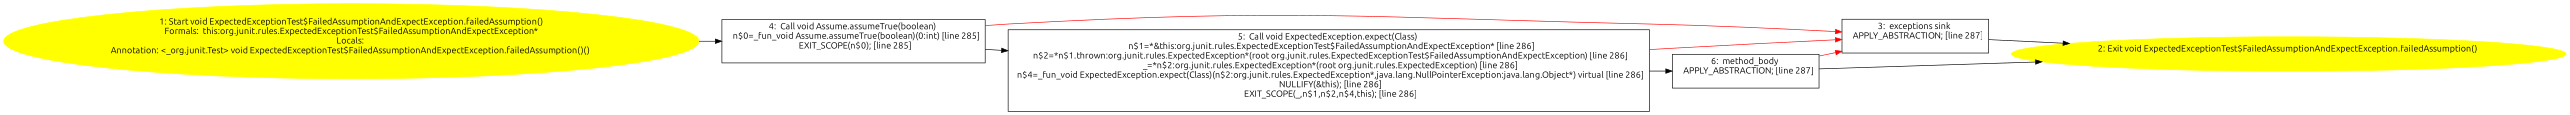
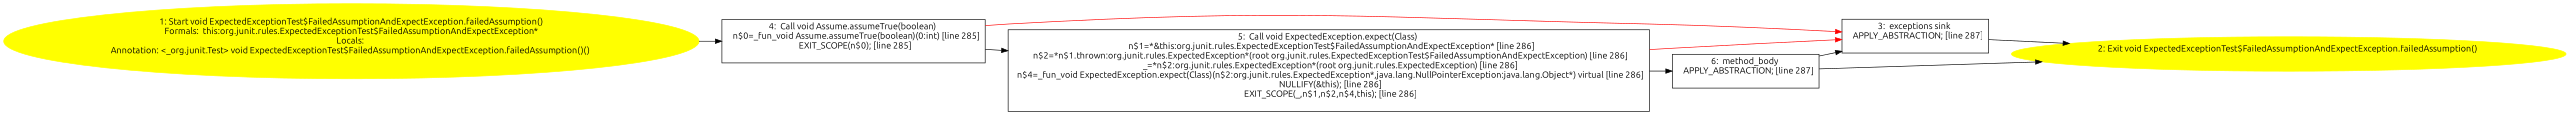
  digraph {
    rankdir=LR
    fontname=Ubuntu
    node [fontname=Ubuntu shape=box]
    edge [fontname=Ubuntu]
    n1 [color=yellow label="1: Start void ExpectedExceptionTest$FailedAssumptionAndExpectException.failedAssumption()\nFormals:  this:org.junit.rules.ExpectedExceptionTest$FailedAssumptionAndExpectException*\nLocals: \nAnnotation: <_org.junit.Test> void ExpectedExceptionTest$FailedAssumptionAndExpectException.failedAssumption()() \n  " style=filled shape=""]
    n2 [label="4:  Call void Assume.assumeTrue(boolean) \n   n$0=_fun_void Assume.assumeTrue(boolean)(0:int) [line 285]\n  EXIT_SCOPE(n$0); [line 285]\n "]
    n3 [label="3:  exceptions sink \n   APPLY_ABSTRACTION; [line 287]\n "]
    n4 [label="5:  Call void ExpectedException.expect(Class) \n   n$1=*&this:org.junit.rules.ExpectedExceptionTest$FailedAssumptionAndExpectException* [line 286]\n  n$2=*n$1.thrown:org.junit.rules.ExpectedException*(root org.junit.rules.ExpectedExceptionTest$FailedAssumptionAndExpectException) [line 286]\n  _=*n$2:org.junit.rules.ExpectedException*(root org.junit.rules.ExpectedException) [line 286]\n  n$4=_fun_void ExpectedException.expect(Class)(n$2:org.junit.rules.ExpectedException*,java.lang.NullPointerException:java.lang.Object*) virtual [line 286]\n  NULLIFY(&this); [line 286]\n  EXIT_SCOPE(_,n$1,n$2,n$4,this); [line 286]\n "]
    n5 [color=yellow label="2: Exit void ExpectedExceptionTest$FailedAssumptionAndExpectException.failedAssumption() \n  " style=filled shape=""]
    n6 [label="6:  method_body \n   APPLY_ABSTRACTION; [line 287]\n "]
    n1 -> n2
    n2 -> n3 [color=red]
    n2 -> n4
    n3 -> n5
    n4 -> n3 [color=red]
    n4 -> n6
-   n6 -> n3 [color=red]
+   n6 -> n3 [color=black]
    n6 -> n5
  }
